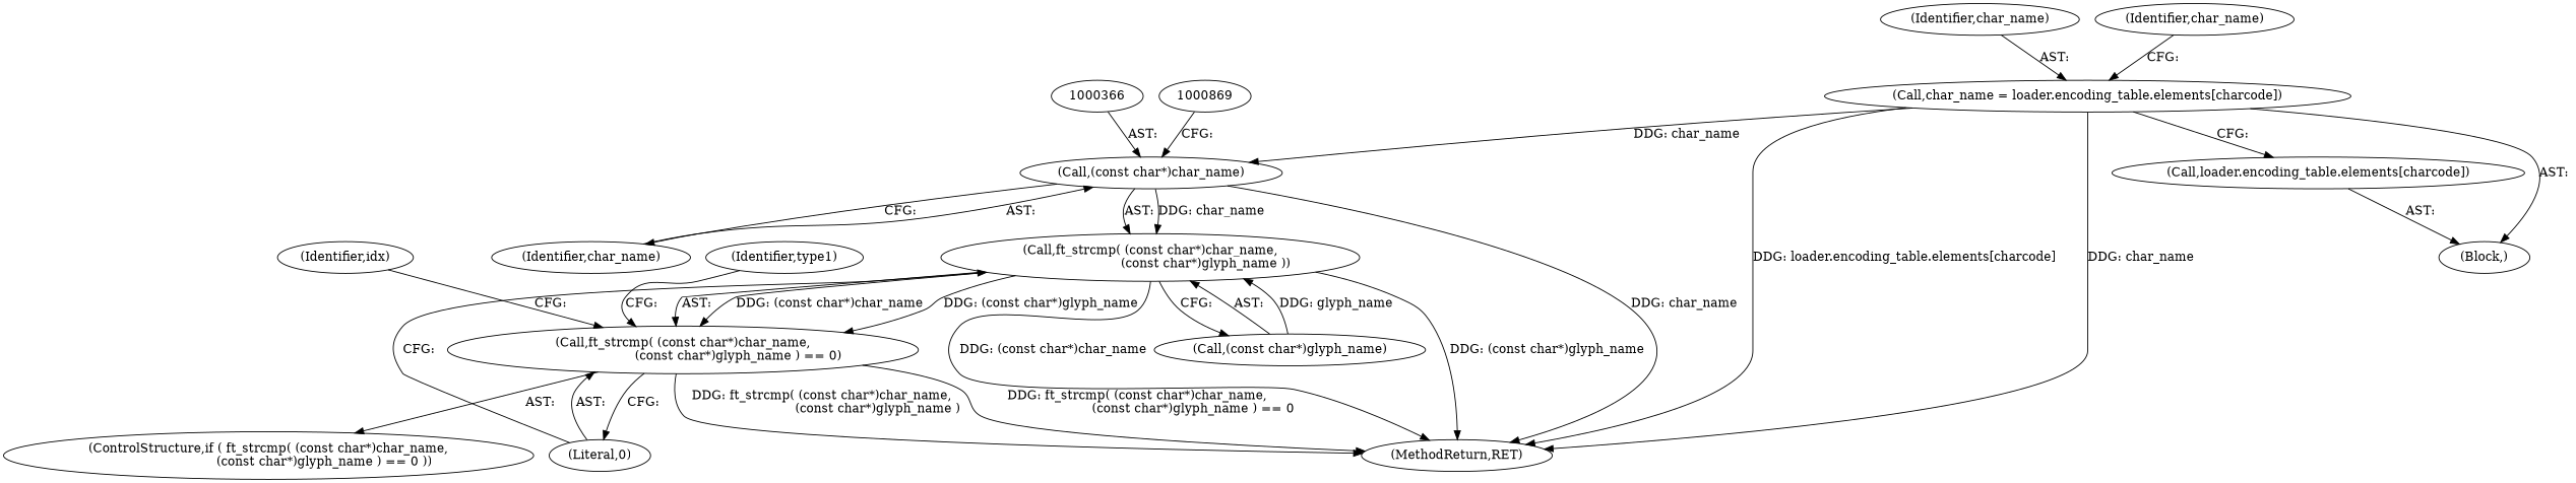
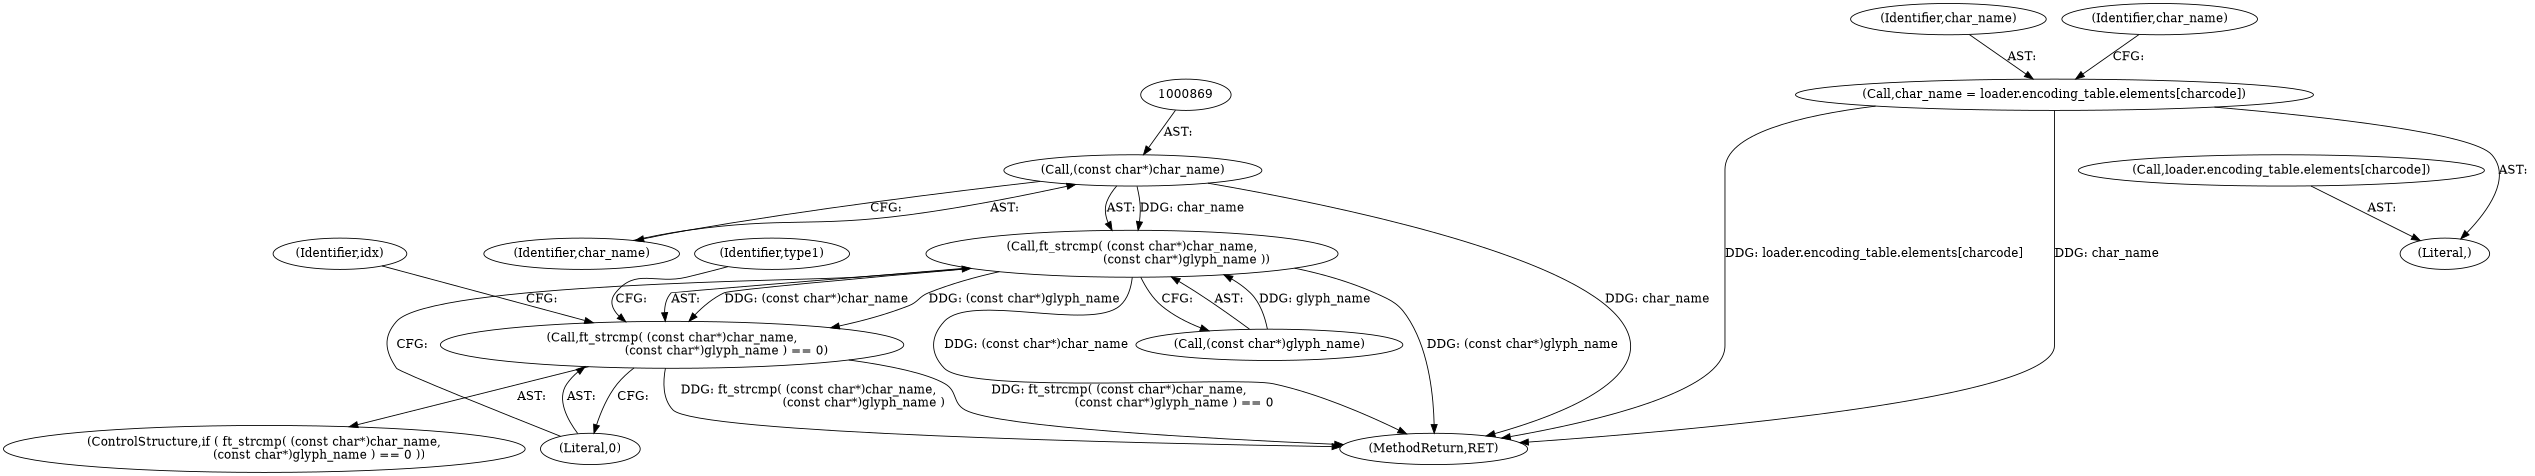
  digraph {
    n1 [label="(Call,(const char*)char_name)"]
    n2 [label="(Call,ft_strcmp( (const char*)char_name,\n                            (const char*)glyph_name ))"]
    n3 [label="(Identifier,char_name)"]
    n4 [label="(MethodReturn,RET)"]
    n5 [label="(Call,ft_strcmp( (const char*)char_name,\n                            (const char*)glyph_name ) == 0)"]
    n6 [label="(Call,(const char*)glyph_name)"]
    n7 [label="(Call,char_name = loader.encoding_table.elements[charcode])"]
-   n8 [label="(Block,)"]
+   n8 [label="(Literal,)"]
    n9 [label="(Call,loader.encoding_table.elements[charcode])"]
    n10 [label="(ControlStructure,if ( ft_strcmp( (const char*)char_name,\n                            (const char*)glyph_name ) == 0 ))"]
    n11 [label="(Literal,0)"]
    n12 [label="(Identifier,char_name)"]
    n13 [label="(Identifier,type1)"]
    n14 [label="(Identifier,idx)"]
    n15 [label="(Identifier,char_name)"]
-   1000366
    n17 [label=1000869]
    n1 -> n2 [label="AST: "]
    n1 -> n2 [label="DDG: char_name"]
    n1 -> n3 [label="CFG: "]
    n1 -> n4 [label="DDG: char_name"]
    n2 -> n4 [label="DDG: (const char*)char_name"]
    n2 -> n4 [label="DDG: (const char*)glyph_name"]
    n2 -> n5 [label="AST: "]
    n2 -> n5 [label="DDG: (const char*)char_name"]
    n2 -> n5 [label="DDG: (const char*)glyph_name"]
    n2 -> n6 [label="CFG: "]
    n3 -> n1 [label="AST: "]
    n5 -> n4 [label="DDG: ft_strcmp( (const char*)char_name,\n                            (const char*)glyph_name )"]
    n5 -> n4 [label="DDG: ft_strcmp( (const char*)char_name,\n                            (const char*)glyph_name ) == 0"]
    n5 -> n10 [label="AST: "]
    n5 -> n11 [label="CFG: "]
    n6 -> n2 [label="AST: "]
    n6 -> n2 [label="DDG: glyph_name"]
-   n7 -> n1 [label="DDG: char_name"]
    n7 -> n4 [label="DDG: char_name"]
    n7 -> n4 [label="DDG: loader.encoding_table.elements[charcode]"]
    n7 -> n8 [label="AST: "]
-   n7 -> n9 [label="CFG: "]
    n9 -> n8 [label="AST: "]
    n11 -> n2 [label="CFG: "]
    n11 -> n5 [label="AST: "]
    n12 -> n7 [label="AST: "]
    n13 -> n5 [label="CFG: "]
    n14 -> n5 [label="CFG: "]
    n15 -> n7 [label="CFG: "]
-   1000366 -> n1 [label="AST: "]
-   n17 -> n1 [label="CFG: "]
+   n17 -> n1 [label="AST: "]
  }
